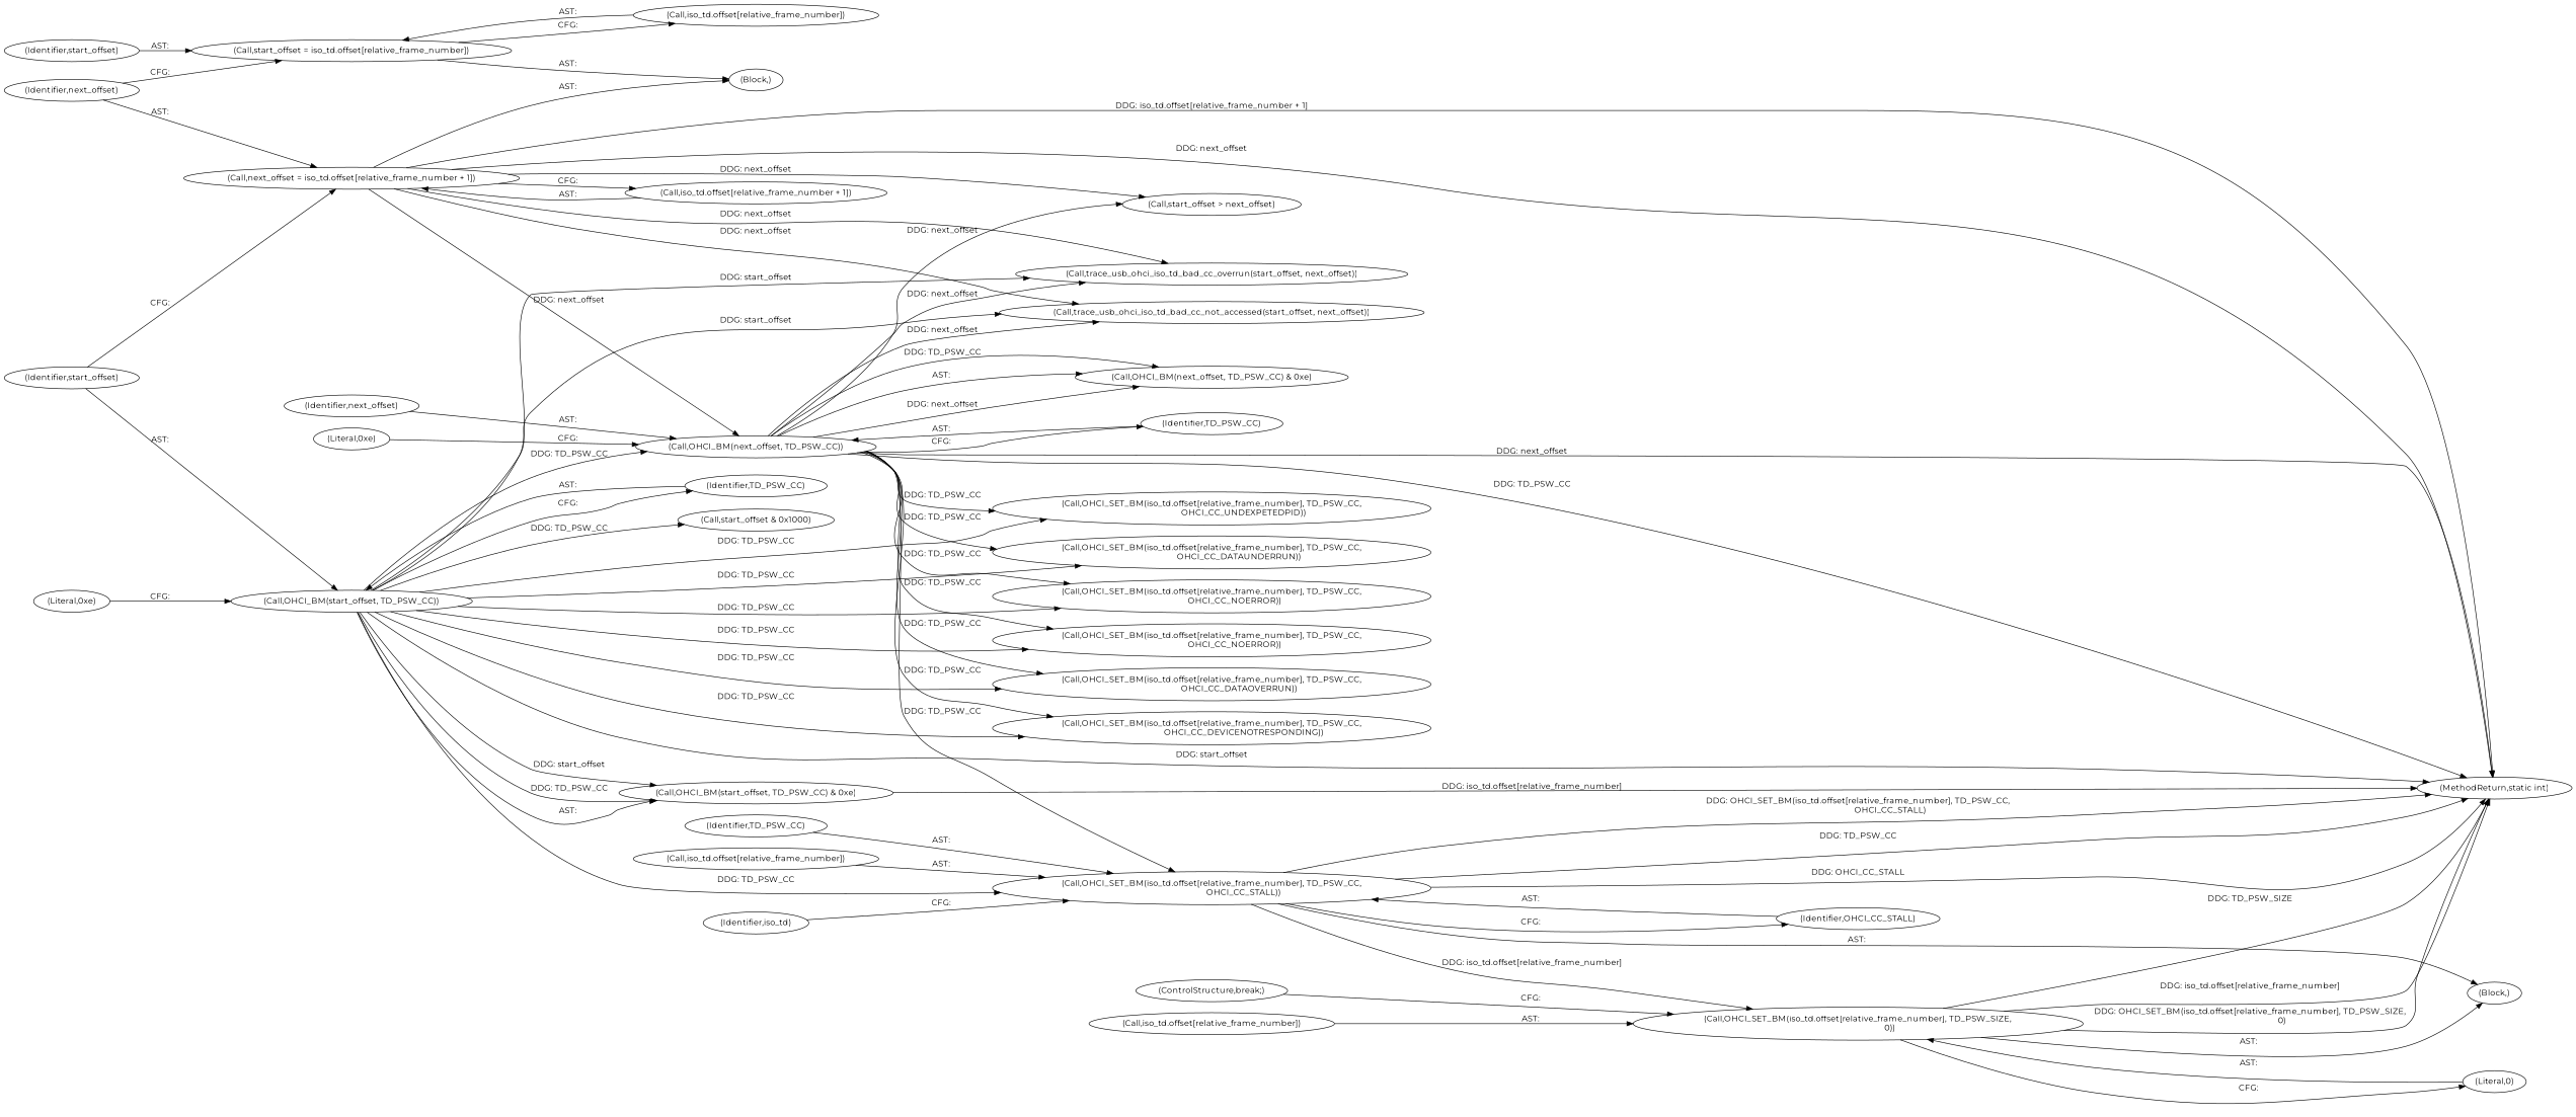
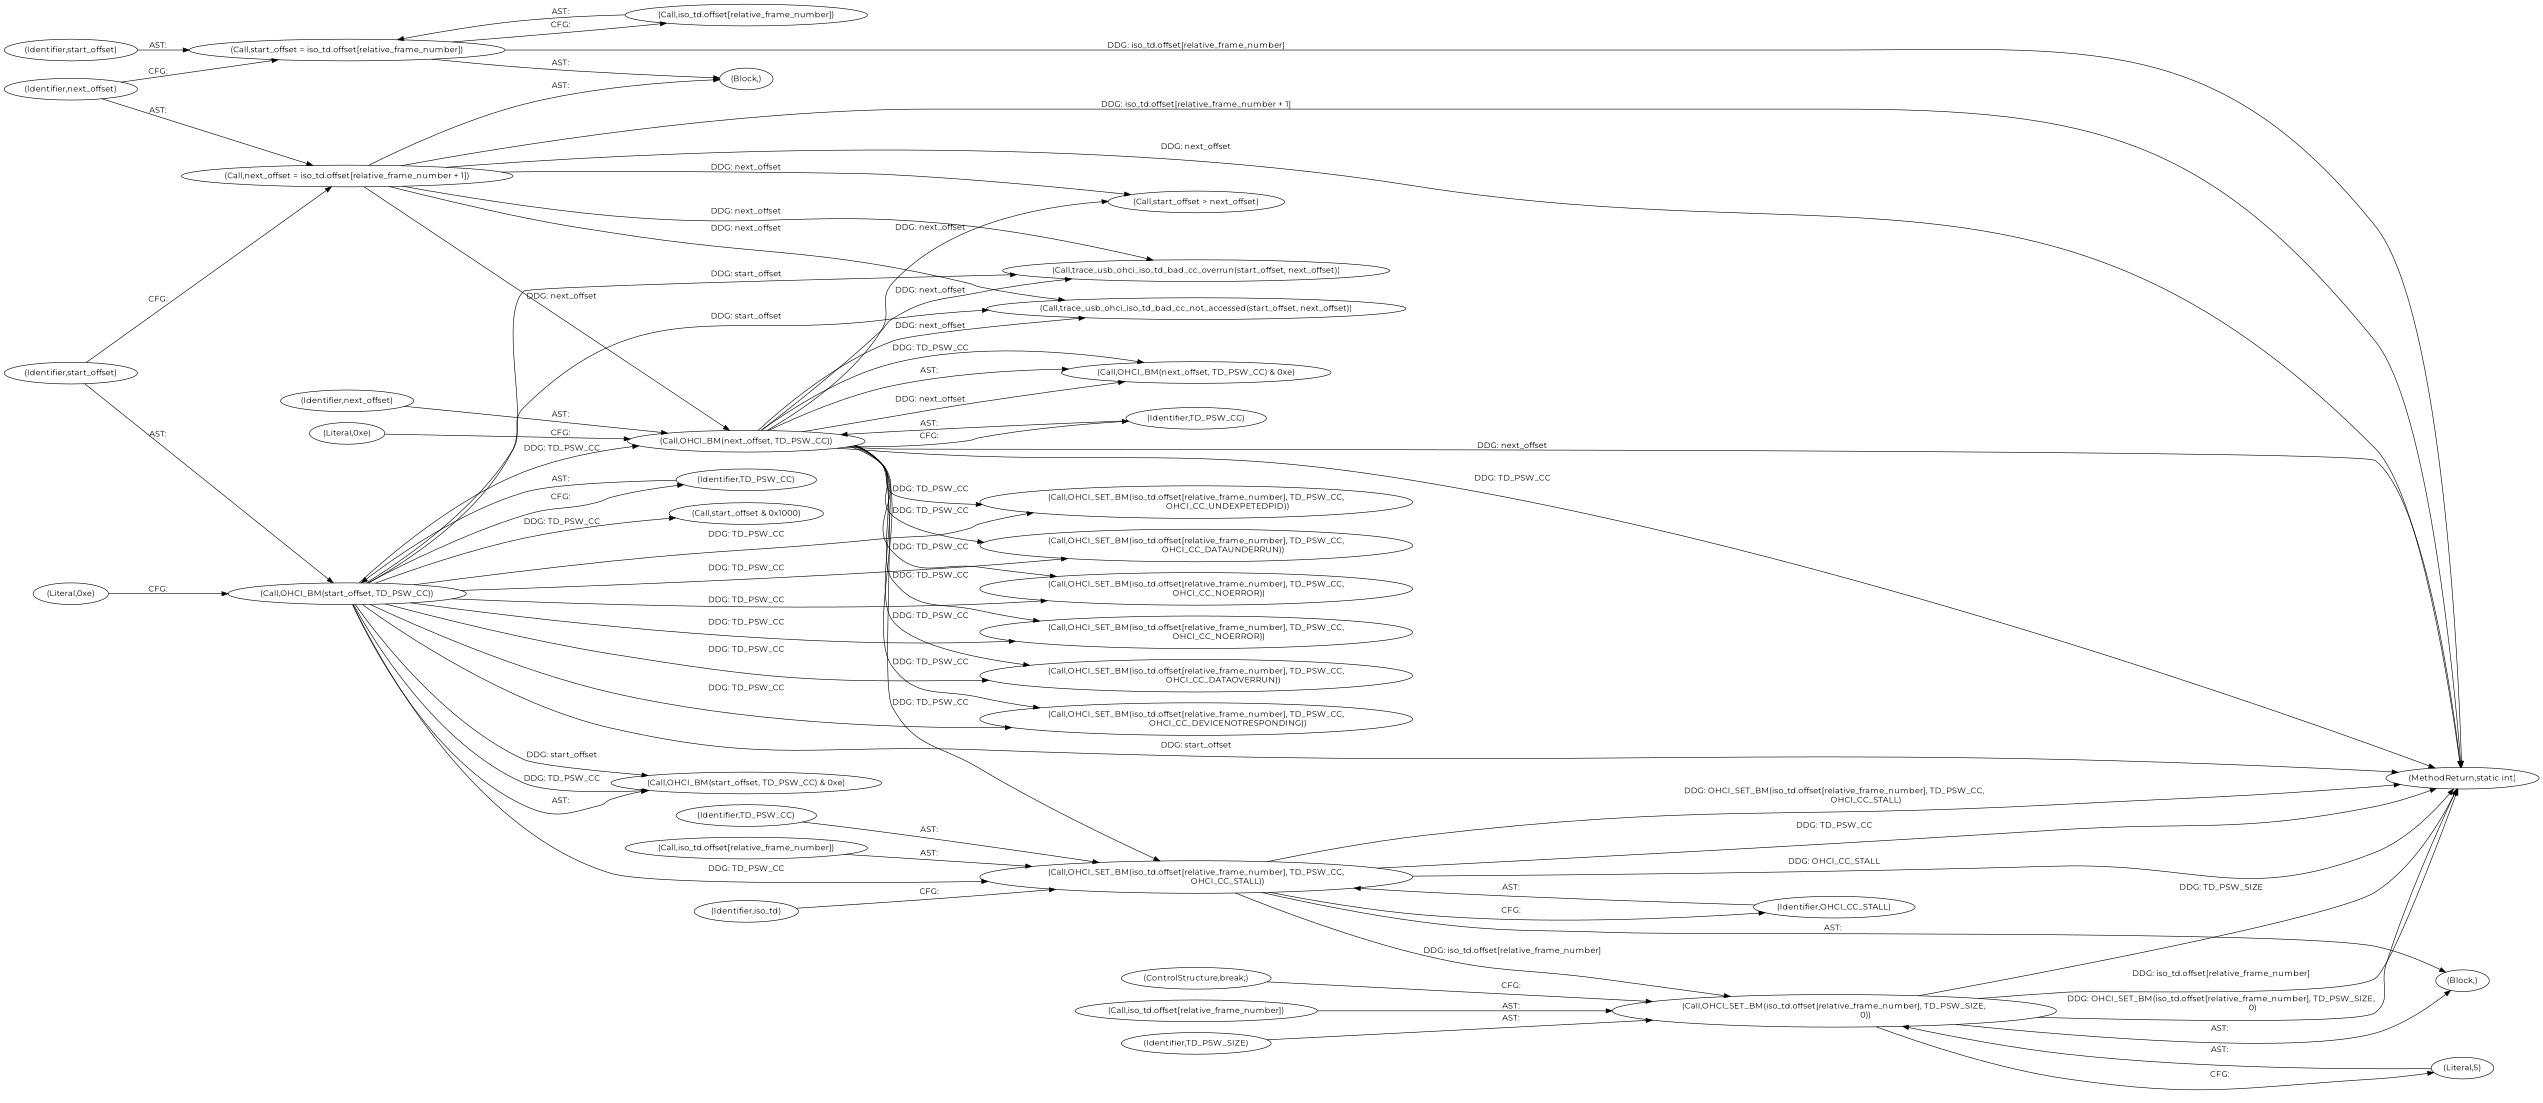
  digraph {
    fontname=Montserrat
    rankdir=LR
    node [fontname=Montserrat]
    edge [fontname=Montserrat]
    n1 [label="(Call,OHCI_SET_BM(iso_td.offset[relative_frame_number], TD_PSW_CC,\n                            OHCI_CC_STALL))"]
    n2 [label="(Call,OHCI_SET_BM(iso_td.offset[relative_frame_number], TD_PSW_SIZE,\n                            0))"]
    n3 [label="(Block,)"]
    n4 [label="(Identifier,OHCI_CC_STALL)"]
    n5 [label="(MethodReturn,static int)"]
-   n6 [label="(Literal,0)"]
+   n6 [label="(Literal,5)"]
    n7 [label="(Call,OHCI_BM(start_offset, TD_PSW_CC))"]
    n8 [label="(Call,OHCI_BM(next_offset, TD_PSW_CC))"]
    n9 [label="(Call,OHCI_SET_BM(iso_td.offset[relative_frame_number], TD_PSW_CC,\n                    OHCI_CC_NOERROR))"]
    n10 [label="(Call,trace_usb_ohci_iso_td_bad_cc_overrun(start_offset, next_offset))"]
    n11 [label="(Identifier,TD_PSW_CC)"]
    n12 [label="(Call,OHCI_SET_BM(iso_td.offset[relative_frame_number], TD_PSW_CC,\n                    OHCI_CC_NOERROR))"]
    n13 [label="(Call,trace_usb_ohci_iso_td_bad_cc_not_accessed(start_offset, next_offset))"]
    n14 [label="(Call,OHCI_SET_BM(iso_td.offset[relative_frame_number], TD_PSW_CC,\n                        OHCI_CC_DATAOVERRUN))"]
    n15 [label="(Call,OHCI_BM(start_offset, TD_PSW_CC) & 0xe)"]
    n16 [label="(Call,OHCI_SET_BM(iso_td.offset[relative_frame_number], TD_PSW_CC,\n                            OHCI_CC_DEVICENOTRESPONDING))"]
    n17 [label="(Call,OHCI_SET_BM(iso_td.offset[relative_frame_number], TD_PSW_CC,\n                            OHCI_CC_UNDEXPETEDPID))"]
    n18 [label="(Call,OHCI_SET_BM(iso_td.offset[relative_frame_number], TD_PSW_CC,\n                        OHCI_CC_DATAUNDERRUN))"]
    n19 [label="(Call,start_offset & 0x1000)"]
    n20 [label="(Call,start_offset > next_offset)"]
    n21 [label="(Call,OHCI_BM(next_offset, TD_PSW_CC) & 0xe)"]
    n22 [label="(Identifier,TD_PSW_CC)"]
    n23 [label="(Call,start_offset = iso_td.offset[relative_frame_number])"]
    n24 [label="(Block,)"]
    n25 [label="(Call,iso_td.offset[relative_frame_number])"]
    n26 [label="(Call,next_offset = iso_td.offset[relative_frame_number + 1])"]
-   n27 [label="(Call,iso_td.offset[relative_frame_number + 1])"]
    n28 [label="(Call,iso_td.offset[relative_frame_number])"]
    n29 [label="(Identifier,next_offset)"]
    n30 [label="(Identifier,start_offset)"]
+   n31 [label="(Identifier,TD_PSW_SIZE)"]
    n32 [label="(ControlStructure,break;)"]
    n33 [label="(Call,iso_td.offset[relative_frame_number])"]
    n34 [label="(Identifier,start_offset)"]
    n35 [label="(Identifier,next_offset)"]
    n36 [label="(Identifier,TD_PSW_CC)"]
    n37 [label="(Literal,0xe)"]
    n38 [label="(Identifier,iso_td)"]
    n39 [label="(Literal,0xe)"]
    n1 -> n2 [label="DDG: iso_td.offset[relative_frame_number]"]
    n1 -> n3 [label="AST: "]
    n1 -> n4 [label="CFG: "]
    n1 -> n5 [label="DDG: OHCI_CC_STALL"]
    n1 -> n5 [label="DDG: OHCI_SET_BM(iso_td.offset[relative_frame_number], TD_PSW_CC,\n                            OHCI_CC_STALL)"]
    n1 -> n5 [label="DDG: TD_PSW_CC"]
    n2 -> n3 [label="AST: "]
    n2 -> n5 [label="DDG: iso_td.offset[relative_frame_number]"]
    n2 -> n5 [label="DDG: OHCI_SET_BM(iso_td.offset[relative_frame_number], TD_PSW_SIZE,\n                            0)"]
    n2 -> n5 [label="DDG: TD_PSW_SIZE"]
    n2 -> n6 [label="CFG: "]
    n4 -> n1 [label="AST: "]
    n6 -> n2 [label="AST: "]
    n7 -> n1 [label="DDG: TD_PSW_CC"]
    n7 -> n5 [label="DDG: start_offset"]
    n7 -> n8 [label="DDG: TD_PSW_CC"]
    n7 -> n9 [label="DDG: TD_PSW_CC"]
    n7 -> n10 [label="DDG: start_offset"]
    n7 -> n11 [label="CFG: "]
    n7 -> n12 [label="DDG: TD_PSW_CC"]
    n7 -> n13 [label="DDG: start_offset"]
    n7 -> n14 [label="DDG: TD_PSW_CC"]
    n7 -> n15 [label="AST: "]
    n7 -> n15 [label="DDG: start_offset"]
    n7 -> n15 [label="DDG: TD_PSW_CC"]
    n7 -> n16 [label="DDG: TD_PSW_CC"]
    n7 -> n17 [label="DDG: TD_PSW_CC"]
    n7 -> n18 [label="DDG: TD_PSW_CC"]
    n7 -> n19 [label="DDG: TD_PSW_CC"]
    n8 -> n1 [label="DDG: TD_PSW_CC"]
    n8 -> n5 [label="DDG: next_offset"]
    n8 -> n5 [label="DDG: TD_PSW_CC"]
    n8 -> n9 [label="DDG: TD_PSW_CC"]
    n8 -> n10 [label="DDG: next_offset"]
    n8 -> n12 [label="DDG: TD_PSW_CC"]
    n8 -> n13 [label="DDG: next_offset"]
    n8 -> n14 [label="DDG: TD_PSW_CC"]
    n8 -> n16 [label="DDG: TD_PSW_CC"]
    n8 -> n17 [label="DDG: TD_PSW_CC"]
    n8 -> n18 [label="DDG: TD_PSW_CC"]
    n8 -> n20 [label="DDG: next_offset"]
    n8 -> n21 [label="AST: "]
    n8 -> n21 [label="DDG: next_offset"]
    n8 -> n21 [label="DDG: TD_PSW_CC"]
    n8 -> n22 [label="CFG: "]
    n11 -> n7 [label="AST: "]
    n22 -> n8 [label="AST: "]
-   n15 -> n5 [label="DDG: iso_td.offset[relative_frame_number]"]
+   n23 -> n5 [label="DDG: iso_td.offset[relative_frame_number]"]
    n23 -> n24 [label="AST: "]
    n23 -> n25 [label="CFG: "]
    n25 -> n23 [label="AST: "]
    n26 -> n5 [label="DDG: next_offset"]
    n26 -> n5 [label="DDG: iso_td.offset[relative_frame_number + 1]"]
    n26 -> n8 [label="DDG: next_offset"]
    n26 -> n10 [label="DDG: next_offset"]
    n26 -> n13 [label="DDG: next_offset"]
    n26 -> n20 [label="DDG: next_offset"]
    n26 -> n24 [label="AST: "]
-   n26 -> n27 [label="CFG: "]
-   n27 -> n26 [label="AST: "]
    n28 -> n2 [label="AST: "]
    n29 -> n8 [label="AST: "]
    n30 -> n23 [label="AST: "]
+   n31 -> n2 [label="AST: "]
    n32 -> n2 [label="CFG: "]
    n33 -> n1 [label="AST: "]
    n34 -> n7 [label="AST: "]
    n34 -> n26 [label="CFG: "]
    n35 -> n23 [label="CFG: "]
    n35 -> n26 [label="AST: "]
    n36 -> n1 [label="AST: "]
    n37 -> n7 [label="CFG: "]
    n38 -> n1 [label="CFG: "]
    n39 -> n8 [label="CFG: "]
  }
